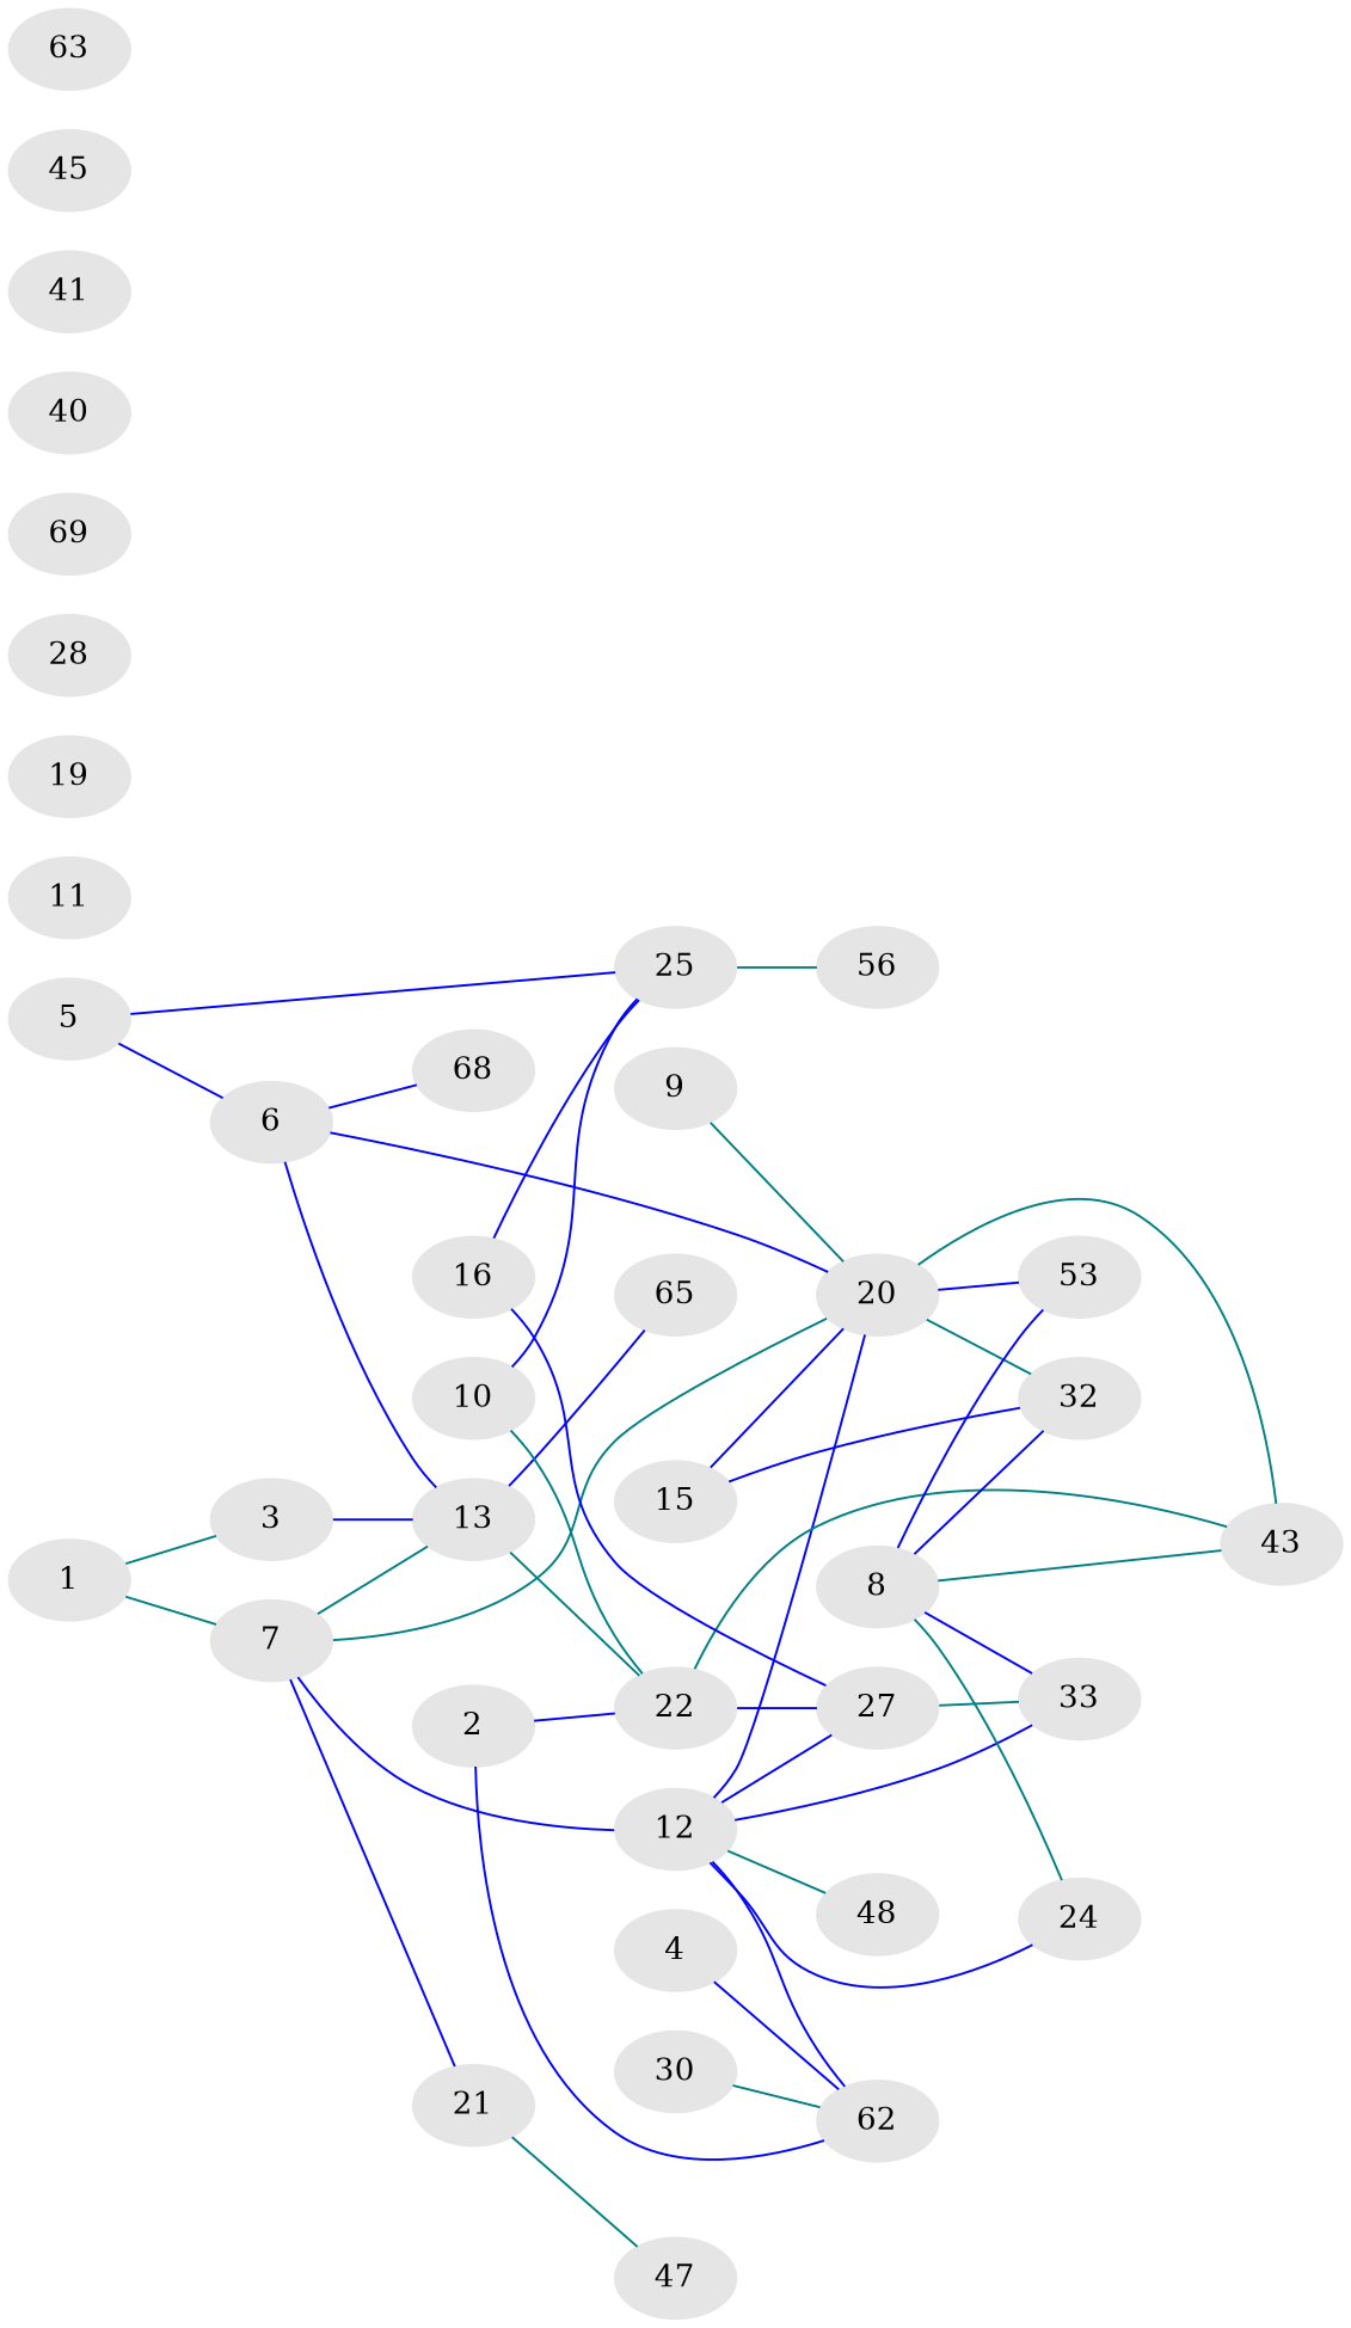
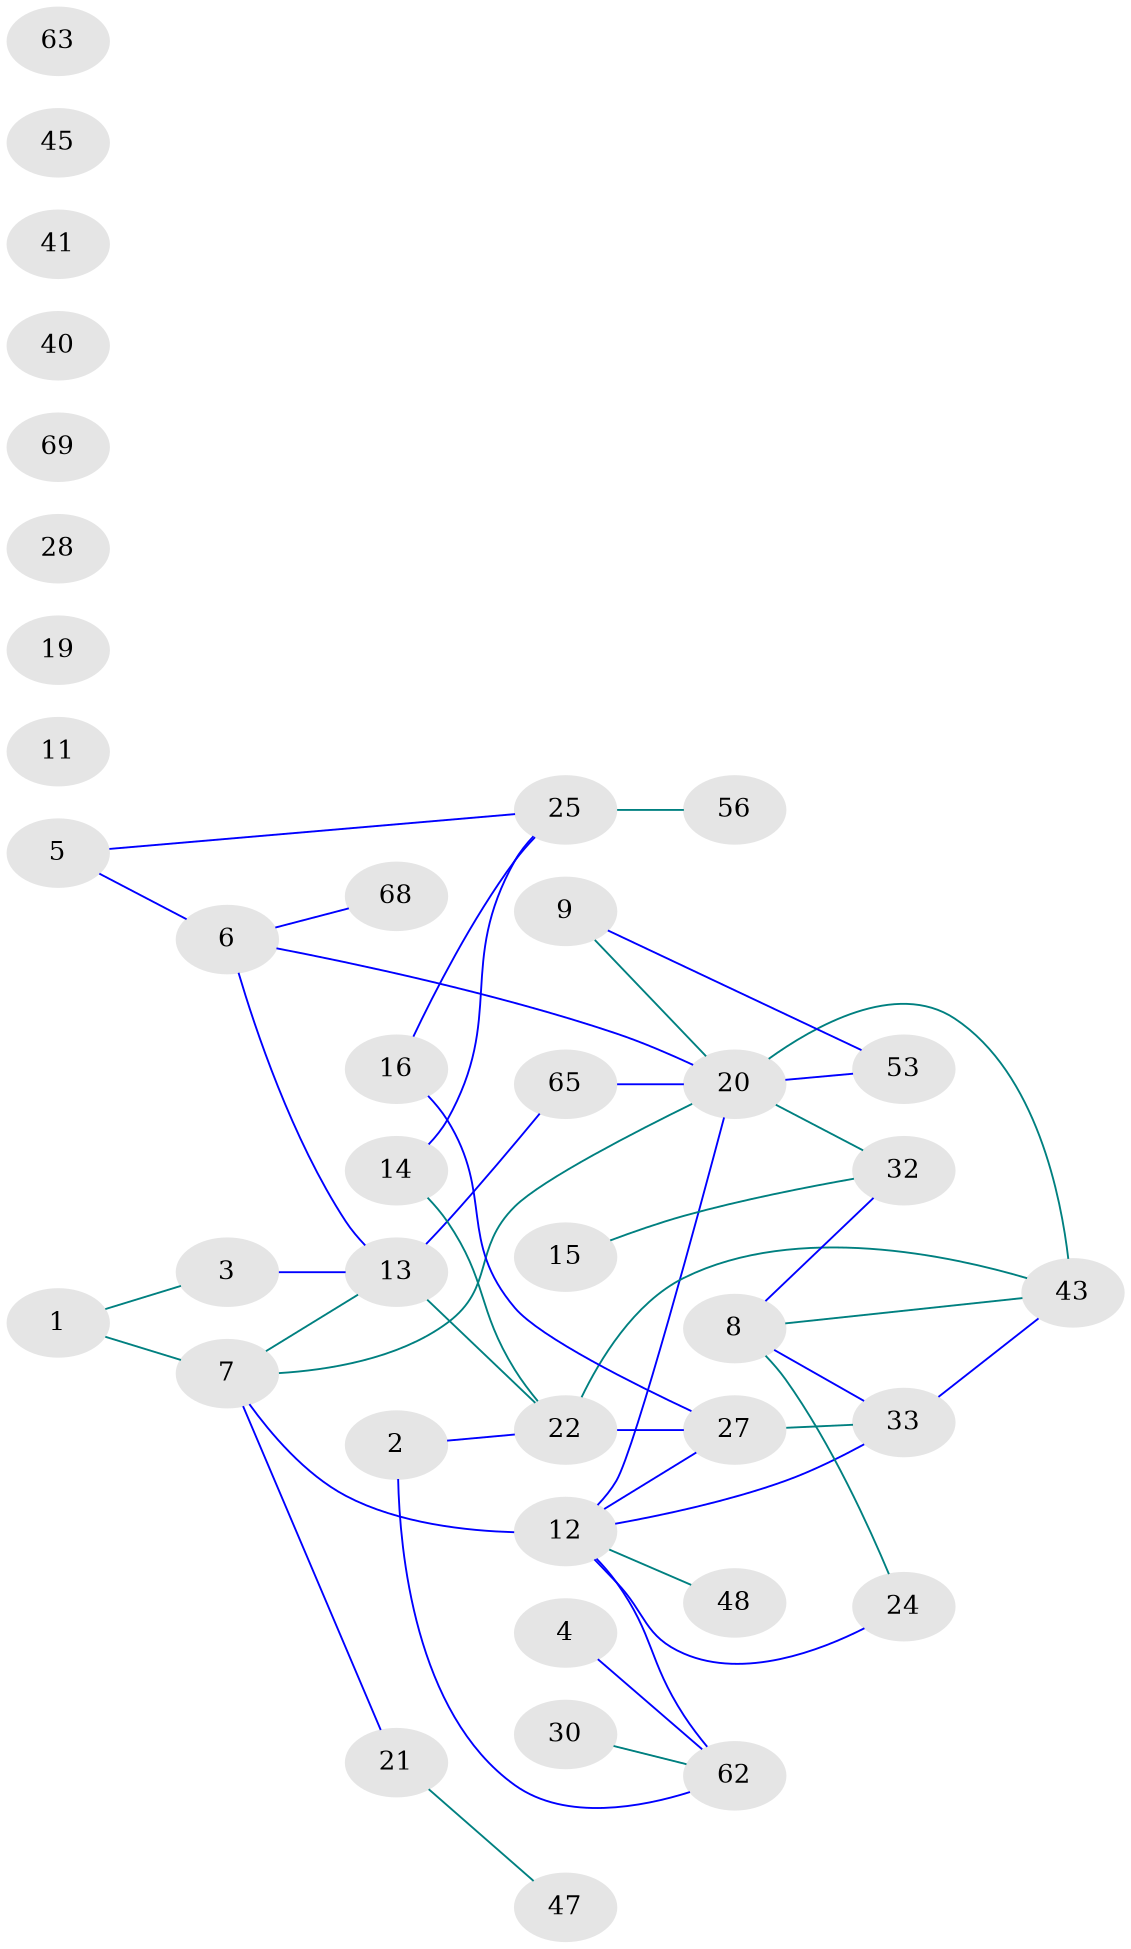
  graph {
    rankdir=LR
    node [color=gray90 style=filled]
    edge [color=blue]
    3 [super="+38"]
    13 [super="+18"]
    1
    7 [super="+44+26"]
    20 [super="+34+61+23"]
    12 [super="+57"]
    21 [super="+59"]
    22 [super="+36"]
    43
    27 [super="+33"]
    2
    62 [super="+66+72"]
    65
    4
    6 [super="+42"]
    68
    5
    25 [super="+51"]
    56 [super="+67"]
    32 [super="+55+54"]
    53
    24 [super="+31+50"]
    n23 [label=33 super="+39"]
    48
    47
    8 [super="+64+14"]
    9
-   10
+   10 [label=14]
    11
    15
    16 [super="+35"]
    19
    28
    n34 [label=69]
    30
    40
    41
    45
    63
    3 -- 13
    13 -- 22 [color=teal]
    13 -- 65
    1 -- 3 [color=teal]
    1 -- 7 [color=teal]
    7 -- 13 [color=teal]
    7 -- 20 [color=teal]
    7 -- 12
    7 -- 21
    20 -- 43 [color=teal]
    20 -- 32 [color=teal]
    20 -- 53
    12 -- 20 [weight=2]
    12 -- 27
    12 -- 62
    12 -- 24
    12 -- n23
    12 -- 48 [color=teal]
    21 -- 47 [color=teal]
    22 -- 43 [color=teal]
    22 -- 27
    27 -- n23 [color=teal]
    2 -- 22
    2 -- 62
    4 -- 62
    6 -- 13
    6 -- 20
    6 -- 68
    5 -- 6
    5 -- 25
    25 -- 56 [color=teal]
+   n23 -- 43
    8 -- 43 [color=teal]
    8 -- 32 [weight=3]
-   8 -- 53
+   9 -- 53
    8 -- 24 [color=teal]
    8 -- n23
    9 -- 20 [color=teal]
    10 -- 22 [color=teal]
    10 -- 25
-   15 -- 20
-   15 -- 32
+   65 -- 20
+   15 -- 32 [color=teal]
    16 -- 27
    16 -- 25
    30 -- 62 [color=teal]
  }
